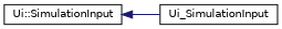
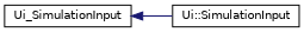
  digraph {
    rankdir=LR
    node [color=black fillcolor=white fontname=Helvetica fontsize=10 shape=record style=filled]
    n1 [height=0.2 label=Ui_SimulationInput width=0.4]
    n2 [height=0.2 label="Ui::SimulationInput" width=0.4]
-   n2 -> n1 [color=midnightblue dir=back fontname=Helvetica fontsize=10 labelfontname=Helvetica labelfontsize=10 style=solid]
+   n1 -> n2 [color=midnightblue dir=back fontname=Helvetica fontsize=10 labelfontname=Helvetica labelfontsize=10 style=solid]
  }
